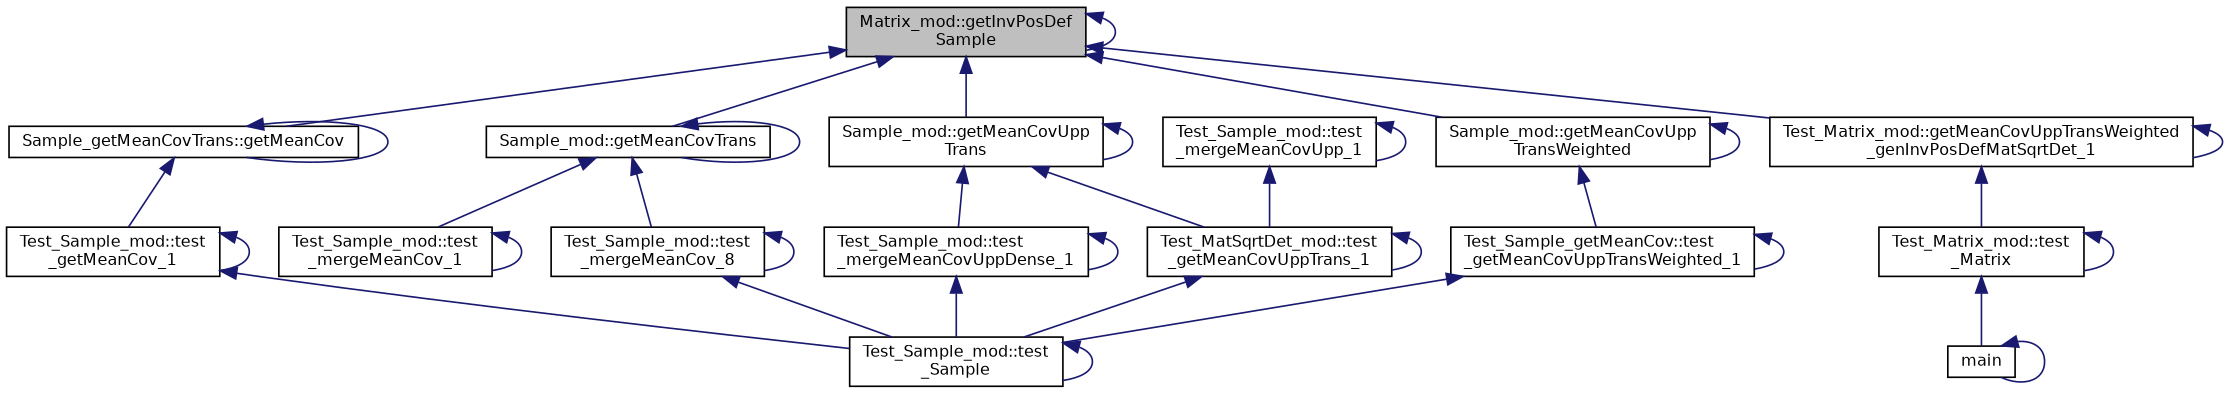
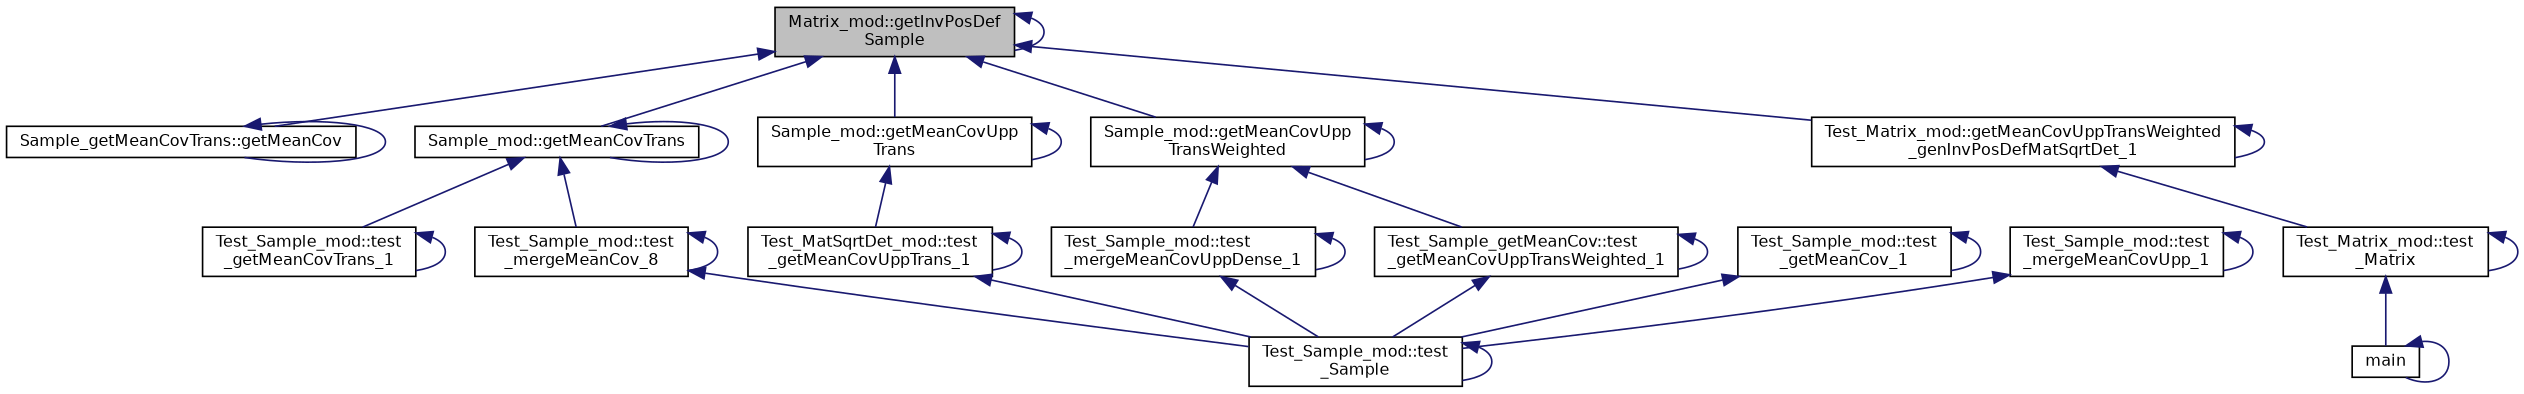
  digraph {
    rankdir=TB
    node [color=black fillcolor=white fontname=Helvetica fontsize=10 shape=record style=filled]
    edge [color=midnightblue dir=back fontname=Helvetica fontsize=10 labelfontname=Helvetica labelfontsize=10 style=solid]
    n1 [fillcolor=grey75 fontcolor=black height=0.2 label="Matrix_mod::getInvPosDef\lSample" width=0.4]
    n2 [height=0.2 label="Sample_getMeanCovTrans::getMeanCov" width=0.4]
    n3 [height=0.2 label="Sample_mod::getMeanCovTrans" width=0.4]
    n4 [height=0.2 label="Sample_mod::getMeanCovUpp\lTrans" width=0.4]
    n5 [height=0.2 label="Sample_mod::getMeanCovUpp\lTransWeighted" width=0.4]
    n6 [height=0.2 label="Test_Matrix_mod::getMeanCovUppTransWeighted\l_genInvPosDefMatSqrtDet_1" width=0.4]
    n7 [height=0.2 label="Test_Sample_mod::test\l_getMeanCov_1" width=0.4]
-   n8 [height=0.2 label="Test_Sample_mod::test\l_mergeMeanCov_1" width=0.4]
+   n8 [height=0.2 label="Test_Sample_mod::test\l_getMeanCovTrans_1" width=0.4]
    n9 [height=0.2 label="Test_Sample_mod::test\l_mergeMeanCov_8" width=0.4]
    n10 [height=0.2 label="Test_MatSqrtDet_mod::test\l_getMeanCovUppTrans_1" width=0.4]
    n11 [height=0.2 label="Test_Sample_mod::test\l_mergeMeanCovUppDense_1" width=0.4]
    n12 [height=0.2 label="Test_Sample_getMeanCov::test\l_getMeanCovUppTransWeighted_1" width=0.4]
    n13 [height=0.2 label="Test_Matrix_mod::test\l_Matrix" width=0.4]
    n14 [height=0.2 label="Test_Sample_mod::test\l_Sample" width=0.4]
    n15 [height=0.2 label="Test_Sample_mod::test\l_mergeMeanCovUpp_1" width=0.4]
    n16 [height=0.2 label=main width=0.4]
    n1 -> n1
    n1 -> n2
    n1 -> n3
    n1 -> n4
    n1 -> n5
    n1 -> n6
    n2 -> n2
-   n2 -> n7
    n3 -> n3
    n3 -> n8
    n3 -> n9
    n4 -> n4
    n4 -> n10
-   n4 -> n11
+   n5 -> n11
    n5 -> n5
    n5 -> n12
    n6 -> n6
    n6 -> n13
    n7 -> n7
    n7 -> n14
    n8 -> n8
    n9 -> n9
    n9 -> n14
    n10 -> n10
    n10 -> n14
    n11 -> n11
    n11 -> n14
    n12 -> n12
    n12 -> n14
    n13 -> n13
    n13 -> n16
    n14 -> n14
-   n15 -> n10
+   n15 -> n14
    n15 -> n15
    n16 -> n16
  }
